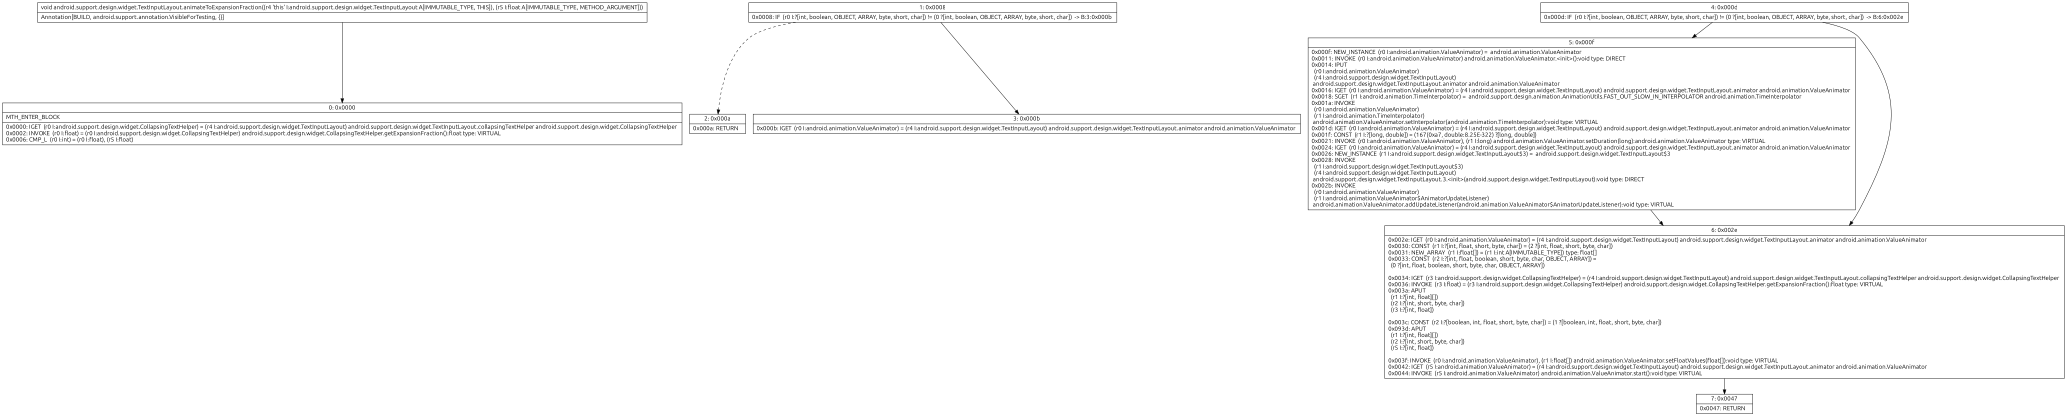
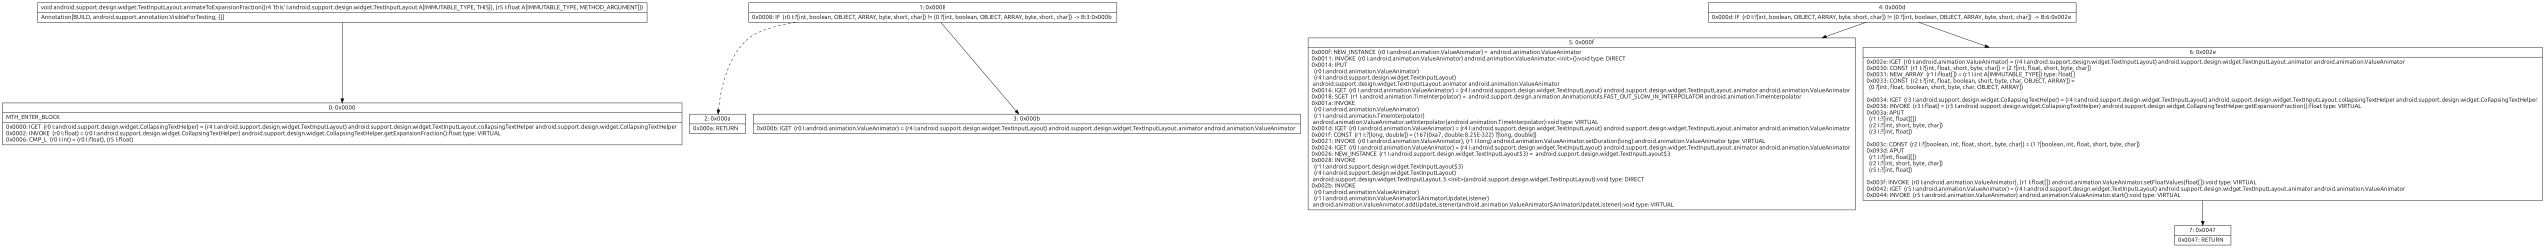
  digraph {
    fontname=Ubuntu
    node [fontname=Ubuntu shape=record]
    edge [fontname=Ubuntu]
    n1 [label="{0\:\ 0x0000|MTH_ENTER_BLOCK\l|0x0000: IGET  (r0 I:android.support.design.widget.CollapsingTextHelper) = (r4 I:android.support.design.widget.TextInputLayout) android.support.design.widget.TextInputLayout.collapsingTextHelper android.support.design.widget.CollapsingTextHelper \l0x0002: INVOKE  (r0 I:float) = (r0 I:android.support.design.widget.CollapsingTextHelper) android.support.design.widget.CollapsingTextHelper.getExpansionFraction():float type: VIRTUAL \l0x0006: CMP_L  (r0 I:int) = (r0 I:float), (r5 I:float) \l}"]
    n2 [label="{1\:\ 0x0008|0x0008: IF  (r0 I:?[int, boolean, OBJECT, ARRAY, byte, short, char]) != (0 ?[int, boolean, OBJECT, ARRAY, byte, short, char])  \-\> B:3:0x000b \l}"]
    n3 [label="{2\:\ 0x000a|0x000a: RETURN   \l}"]
    n4 [label="{3\:\ 0x000b|0x000b: IGET  (r0 I:android.animation.ValueAnimator) = (r4 I:android.support.design.widget.TextInputLayout) android.support.design.widget.TextInputLayout.animator android.animation.ValueAnimator \l}"]
    n5 [label="{4\:\ 0x000d|0x000d: IF  (r0 I:?[int, boolean, OBJECT, ARRAY, byte, short, char]) != (0 ?[int, boolean, OBJECT, ARRAY, byte, short, char])  \-\> B:6:0x002e \l}"]
    n6 [label="{5\:\ 0x000f|0x000f: NEW_INSTANCE  (r0 I:android.animation.ValueAnimator) =  android.animation.ValueAnimator \l0x0011: INVOKE  (r0 I:android.animation.ValueAnimator) android.animation.ValueAnimator.\<init\>():void type: DIRECT \l0x0014: IPUT  \l  (r0 I:android.animation.ValueAnimator)\l  (r4 I:android.support.design.widget.TextInputLayout)\l android.support.design.widget.TextInputLayout.animator android.animation.ValueAnimator \l0x0016: IGET  (r0 I:android.animation.ValueAnimator) = (r4 I:android.support.design.widget.TextInputLayout) android.support.design.widget.TextInputLayout.animator android.animation.ValueAnimator \l0x0018: SGET  (r1 I:android.animation.TimeInterpolator) =  android.support.design.animation.AnimationUtils.FAST_OUT_SLOW_IN_INTERPOLATOR android.animation.TimeInterpolator \l0x001a: INVOKE  \l  (r0 I:android.animation.ValueAnimator)\l  (r1 I:android.animation.TimeInterpolator)\l android.animation.ValueAnimator.setInterpolator(android.animation.TimeInterpolator):void type: VIRTUAL \l0x001d: IGET  (r0 I:android.animation.ValueAnimator) = (r4 I:android.support.design.widget.TextInputLayout) android.support.design.widget.TextInputLayout.animator android.animation.ValueAnimator \l0x001f: CONST  (r1 I:?[long, double]) = (167(0xa7, double:8.25E\-322) ?[long, double]) \l0x0021: INVOKE  (r0 I:android.animation.ValueAnimator), (r1 I:long) android.animation.ValueAnimator.setDuration(long):android.animation.ValueAnimator type: VIRTUAL \l0x0024: IGET  (r0 I:android.animation.ValueAnimator) = (r4 I:android.support.design.widget.TextInputLayout) android.support.design.widget.TextInputLayout.animator android.animation.ValueAnimator \l0x0026: NEW_INSTANCE  (r1 I:android.support.design.widget.TextInputLayout$3) =  android.support.design.widget.TextInputLayout$3 \l0x0028: INVOKE  \l  (r1 I:android.support.design.widget.TextInputLayout$3)\l  (r4 I:android.support.design.widget.TextInputLayout)\l android.support.design.widget.TextInputLayout.3.\<init\>(android.support.design.widget.TextInputLayout):void type: DIRECT \l0x002b: INVOKE  \l  (r0 I:android.animation.ValueAnimator)\l  (r1 I:android.animation.ValueAnimator$AnimatorUpdateListener)\l android.animation.ValueAnimator.addUpdateListener(android.animation.ValueAnimator$AnimatorUpdateListener):void type: VIRTUAL \l}"]
    n7 [label="{6\:\ 0x002e|0x002e: IGET  (r0 I:android.animation.ValueAnimator) = (r4 I:android.support.design.widget.TextInputLayout) android.support.design.widget.TextInputLayout.animator android.animation.ValueAnimator \l0x0030: CONST  (r1 I:?[int, float, short, byte, char]) = (2 ?[int, float, short, byte, char]) \l0x0031: NEW_ARRAY  (r1 I:float[]) = (r1 I:int A[IMMUTABLE_TYPE]) type: float[] \l0x0033: CONST  (r2 I:?[int, float, boolean, short, byte, char, OBJECT, ARRAY]) = \l  (0 ?[int, float, boolean, short, byte, char, OBJECT, ARRAY])\l \l0x0034: IGET  (r3 I:android.support.design.widget.CollapsingTextHelper) = (r4 I:android.support.design.widget.TextInputLayout) android.support.design.widget.TextInputLayout.collapsingTextHelper android.support.design.widget.CollapsingTextHelper \l0x0036: INVOKE  (r3 I:float) = (r3 I:android.support.design.widget.CollapsingTextHelper) android.support.design.widget.CollapsingTextHelper.getExpansionFraction():float type: VIRTUAL \l0x003a: APUT  \l  (r1 I:?[int, float][])\l  (r2 I:?[int, short, byte, char])\l  (r3 I:?[int, float])\l \l0x003c: CONST  (r2 I:?[boolean, int, float, short, byte, char]) = (1 ?[boolean, int, float, short, byte, char]) \l0x093d: APUT  \l  (r1 I:?[int, float][])\l  (r2 I:?[int, short, byte, char])\l  (r5 I:?[int, float])\l \l0x003f: INVOKE  (r0 I:android.animation.ValueAnimator), (r1 I:float[]) android.animation.ValueAnimator.setFloatValues(float[]):void type: VIRTUAL \l0x0042: IGET  (r5 I:android.animation.ValueAnimator) = (r4 I:android.support.design.widget.TextInputLayout) android.support.design.widget.TextInputLayout.animator android.animation.ValueAnimator \l0x0044: INVOKE  (r5 I:android.animation.ValueAnimator) android.animation.ValueAnimator.start():void type: VIRTUAL \l}"]
    n8 [label="{7\:\ 0x0047|0x0047: RETURN   \l}"]
    n9 [label="{void android.support.design.widget.TextInputLayout.animateToExpansionFraction((r4 'this' I:android.support.design.widget.TextInputLayout A[IMMUTABLE_TYPE, THIS]), (r5 I:float A[IMMUTABLE_TYPE, METHOD_ARGUMENT]))  | Annotation[BUILD, android.support.annotation.VisibleForTesting, \{\}]\l}"]
    n2 -> n3 [style=dashed]
    n2 -> n4
    n5 -> n6 [style=solid]
    n5 -> n7
-   n6 -> n7
    n7 -> n8
    n9 -> n1
  }
